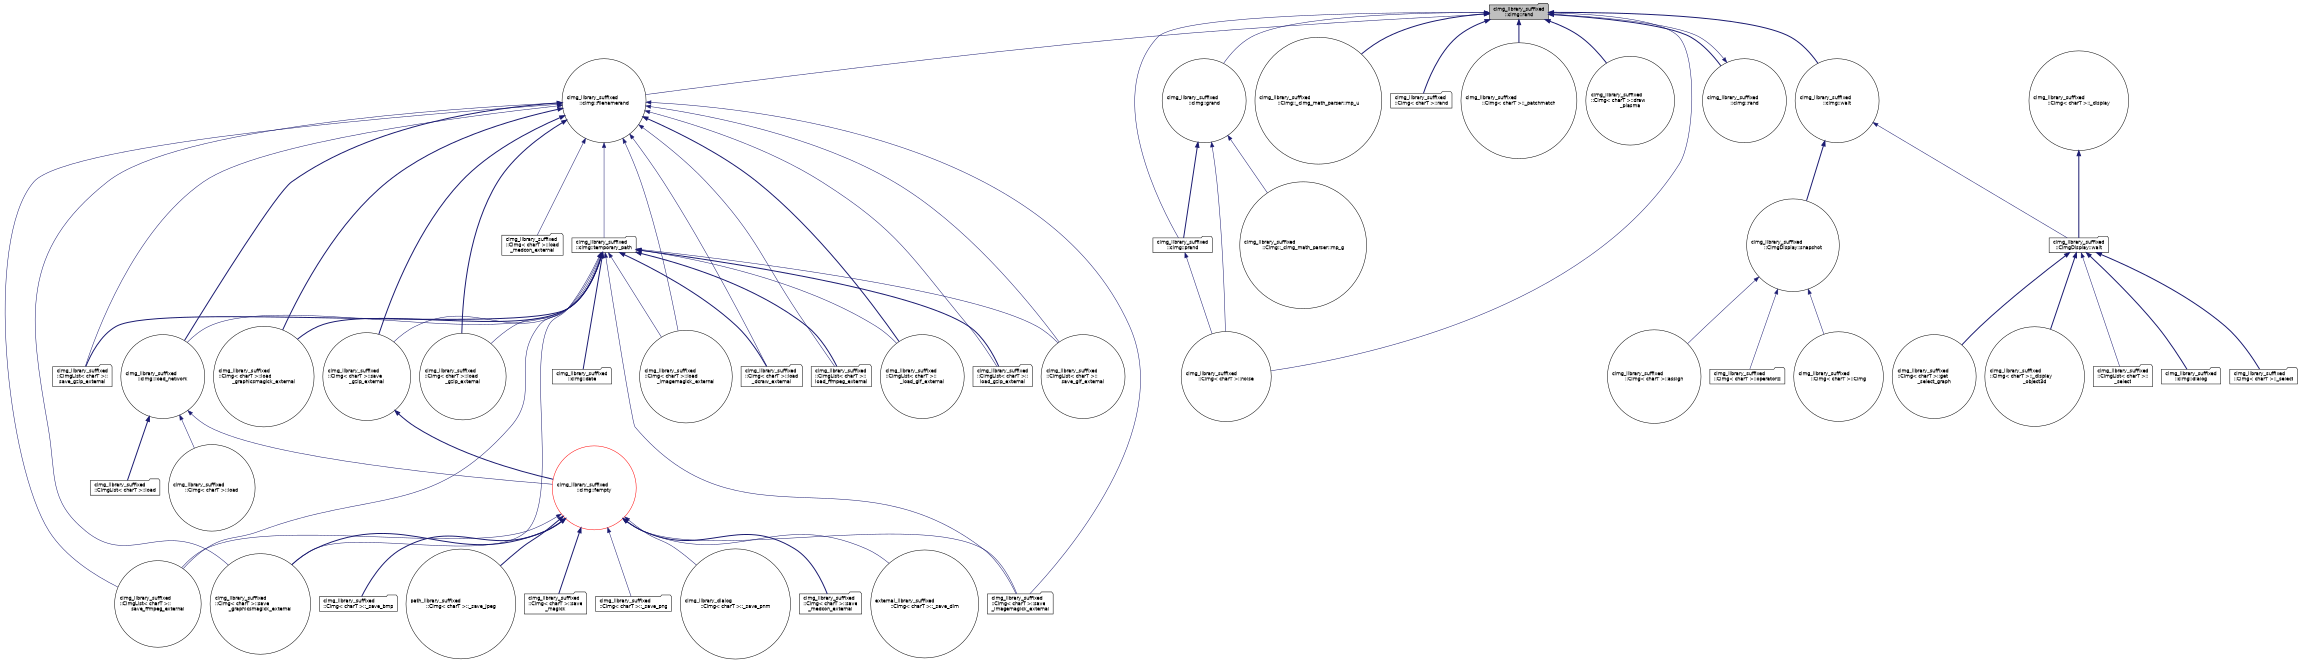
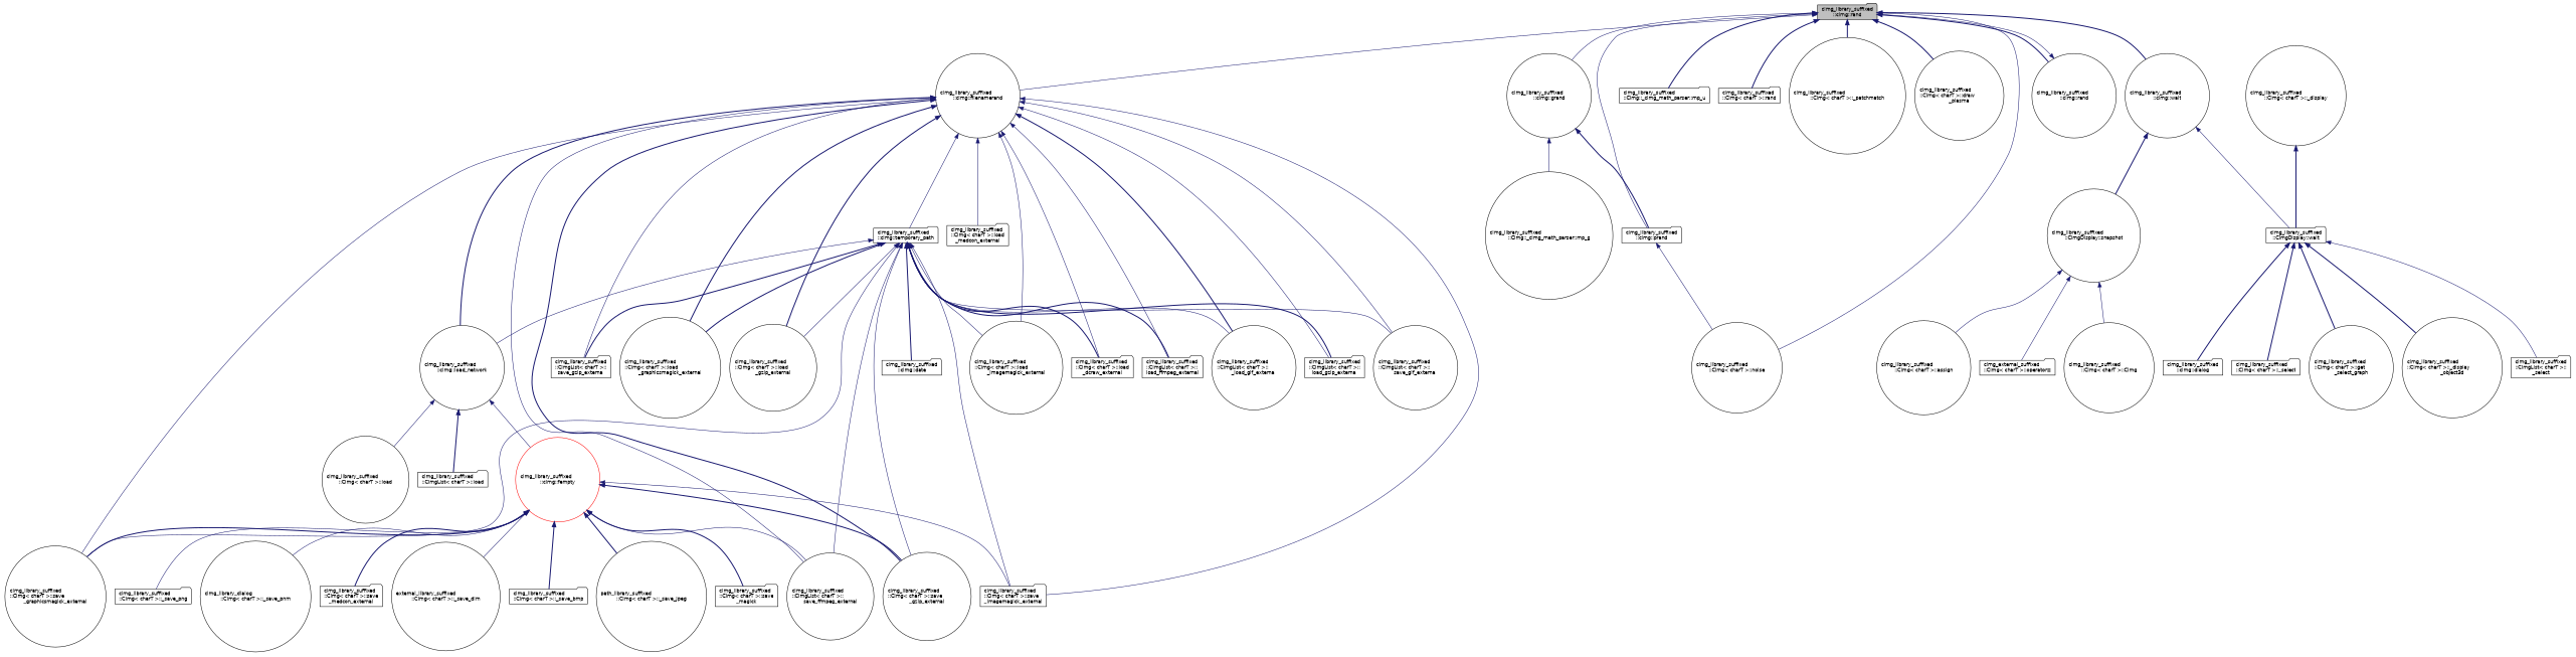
  digraph {
    rankdir=TB
    node [color=black fillcolor=white fontname=Helvetica fontsize=10 shape=circle style=filled]
    edge [color=midnightblue dir=back fontname=Helvetica fontsize=10 labelfontname=Helvetica labelfontsize=10 style=solid]
    n1 [fillcolor=grey75 fontcolor=black height=0.2 label="cimg_library_suffixed\l::cimg::rand" shape=folder width=0.4]
    n2 [height=0.2 label="cimg_library_suffixed\l::cimg::wait" width=0.4]
    n3 [height=0.2 label="cimg_library_suffixed\l::cimg::rand" width=0.4]
    n4 [height=0.2 label="cimg_library_suffixed\l::cimg::grand" width=0.4]
    n5 [height=0.2 label="cimg_library_suffixed\l::cimg::prand" shape=folder width=0.4]
    n6 [height=0.2 label="cimg_library_suffixed\l::CImg\< charT \>::noise" width=0.4]
    n7 [height=0.2 label="cimg_library_suffixed\l::cimg::filenamerand" width=0.4]
-   n8 [height=0.2 label="cimg_library_suffixed\l::CImg::_cimg_math_parser::mp_u" width=0.4]
+   n8 [height=0.2 label="cimg_library_suffixed\l::CImg::_cimg_math_parser::mp_u" shape=folder width=0.4]
    n9 [height=0.2 label="cimg_library_suffixed\l::CImg\< charT \>::rand" shape=folder width=0.4]
    n10 [height=0.2 label="cimg_library_suffixed\l::CImg\< charT \>::_patchmatch" width=0.4]
    n11 [height=0.2 label="cimg_library_suffixed\l::CImg\< charT \>::draw\l_plasma" width=0.4]
    n12 [height=0.2 label="cimg_library_suffixed\l::CImgDisplay::wait" shape=folder width=0.4]
    n13 [height=0.2 label="cimg_library_suffixed\l::CImgDisplay::snapshot" width=0.4]
    n14 [height=0.2 label="cimg_library_suffixed\l::CImg::_cimg_math_parser::mp_g" width=0.4]
    n15 [height=0.2 label="cimg_library_suffixed\l::CImg\< charT \>::load\l_graphicsmagick_external" width=0.4]
    n16 [height=0.2 label="cimg_library_suffixed\l::CImg\< charT \>::load\l_gzip_external" width=0.4]
    n17 [height=0.2 label="cimg_library_suffixed\l::CImg\< charT \>::load\l_imagemagick_external" width=0.4]
    n18 [height=0.2 label="cimg_library_suffixed\l::CImg\< charT \>::load\l_medcon_external" shape=folder width=0.4]
    n19 [height=0.2 label="cimg_library_suffixed\l::CImg\< charT \>::load\l_dcraw_external" shape=folder width=0.4]
    n20 [height=0.2 label="cimg_library_suffixed\l::CImg\< charT \>::save\l_gzip_external" width=0.4]
    n21 [height=0.2 label="cimg_library_suffixed\l::CImg\< charT \>::save\l_graphicsmagick_external" width=0.4]
    n22 [height=0.2 label="cimg_library_suffixed\l::CImg\< charT \>::save\l_imagemagick_external" shape=folder width=0.4]
    n23 [height=0.2 label="cimg_library_suffixed\l::CImgList\< charT \>::\lload_ffmpeg_external" shape=folder width=0.4]
    n24 [height=0.2 label="cimg_library_suffixed\l::CImgList\< charT \>::\l_load_gif_external" width=0.4]
    n25 [height=0.2 label="cimg_library_suffixed\l::CImgList\< charT \>::\lload_gzip_external" shape=folder width=0.4]
    n26 [height=0.2 label="cimg_library_suffixed\l::CImgList\< charT \>::\lsave_gif_external" width=0.4]
    n27 [height=0.2 label="cimg_library_suffixed\l::CImgList\< charT \>::\lsave_gzip_external" shape=folder width=0.4]
    n28 [height=0.2 label="cimg_library_suffixed\l::CImgList\< charT \>::\lsave_ffmpeg_external" width=0.4]
    n29 [height=0.2 label="cimg_library_suffixed\l::cimg::temporary_path" shape=folder width=0.4]
    n30 [height=0.2 label="cimg_library_suffixed\l::cimg::load_network" width=0.4]
    n31 [height=0.2 label="cimg_library_suffixed\l::CImg\< charT \>::_select" shape=folder width=0.4]
    n32 [height=0.2 label="cimg_library_suffixed\l::CImg\< charT \>::get\l_select_graph" width=0.4]
    n33 [height=0.2 label="cimg_library_suffixed\l::CImg\< charT \>::_display\l_object3d" width=0.4]
    n34 [height=0.2 label="cimg_library_suffixed\l::CImgList\< charT \>::\l_select" shape=folder width=0.4]
    n35 [height=0.2 label="cimg_library_suffixed\l::cimg::dialog" shape=folder width=0.4]
    n36 [height=0.2 label="cimg_library_suffixed\l::CImg\< charT \>::CImg" width=0.4]
    n37 [height=0.2 label="cimg_library_suffixed\l::CImg\< charT \>::assign" width=0.4]
-   n38 [height=0.2 label="cimg_library_suffixed\l::CImg\< charT \>::operator=" shape=folder width=0.4]
+   n38 [height=0.2 label="cimg_external_suffixed\l::CImg\< charT \>::operator=" shape=folder width=0.4]
    n39 [height=0.2 label="cimg_library_suffixed\l::CImg\< charT \>::_display" width=0.4]
    n40 [height=0.2 label="cimg_library_suffixed\l::CImg\< charT \>::save\l_medcon_external" shape=folder width=0.4]
    n41 [height=0.2 label="cimg_library_suffixed\l::cimg::date" shape=folder width=0.4]
    n42 [color=red height=0.2 label="cimg_library_suffixed\l::cimg::fempty" width=0.4]
    n43 [height=0.2 label="cimg_library_suffixed\l::CImg\< charT \>::load" width=0.4]
    n44 [height=0.2 label="cimg_library_suffixed\l::CImgList\< charT \>::load" shape=folder width=0.4]
    n45 [height=0.2 label="external_library_suffixed\l::CImg\< charT \>::_save_dlm" width=0.4]
    n46 [height=0.2 label="cimg_library_suffixed\l::CImg\< charT \>::_save_bmp" shape=folder width=0.4]
    n47 [height=0.2 label="path_library_suffixed\l::CImg\< charT \>::_save_jpeg" width=0.4]
    n48 [height=0.2 label="cimg_library_suffixed\l::CImg\< charT \>::save\l_magick" shape=folder width=0.4]
    n49 [height=0.2 label="cimg_library_suffixed\l::CImg\< charT \>::_save_png" shape=folder width=0.4]
    n50 [height=0.2 label="cimg_library_dialog\l::CImg\< charT \>::_save_pnm" width=0.4]
    n1 -> n2 [style=bold]
    n1 -> n3 [style=bold]
    n1 -> n4
    n1 -> n5
    n1 -> n6
    n1 -> n7
    n1 -> n8 [style=bold]
    n1 -> n9 [style=bold]
    n1 -> n10 [style=bold]
    n1 -> n11 [style=bold]
    n2 -> n12
    n2 -> n13 [style=bold]
    n3 -> n1
    n4 -> n5 [style=bold]
-   n4 -> n6
    n4 -> n14
    n5 -> n6
    n7 -> n15 [style=bold]
    n7 -> n16 [style=bold]
    n7 -> n17
    n7 -> n18
    n7 -> n19
    n7 -> n20 [style=bold]
    n7 -> n21
    n7 -> n22
    n7 -> n23
    n7 -> n24 [style=bold]
    n7 -> n25
    n7 -> n26
    n7 -> n27
    n7 -> n28
    n7 -> n29
    n7 -> n30 [style=bold]
    n12 -> n31 [style=bold]
    n12 -> n32 [style=bold]
    n12 -> n33 [style=bold]
    n12 -> n34
    n12 -> n35 [style=bold]
    n13 -> n36
    n13 -> n37
    n13 -> n38
    n29 -> n15 [style=bold]
    n29 -> n16
    n29 -> n17
    n29 -> n19 [style=bold]
    n29 -> n20
    n29 -> n21
    n29 -> n22
    n29 -> n23 [style=bold]
    n29 -> n24
    n29 -> n25 [style=bold]
    n29 -> n26
    n29 -> n27 [style=bold]
    n29 -> n28
    n29 -> n30
    n29 -> n41 [style=bold]
    n30 -> n42
    n30 -> n43
    n30 -> n44 [style=bold]
    n39 -> n12 [style=bold]
-   n20 -> n42 [style=bold]
+   n42 -> n20 [style=bold]
    n42 -> n21 [style=bold]
    n42 -> n22
    n42 -> n28
    n42 -> n40 [style=bold]
    n42 -> n45
    n42 -> n46 [style=bold]
    n42 -> n47 [style=bold]
    n42 -> n48 [style=bold]
    n42 -> n49
    n42 -> n50
  }
